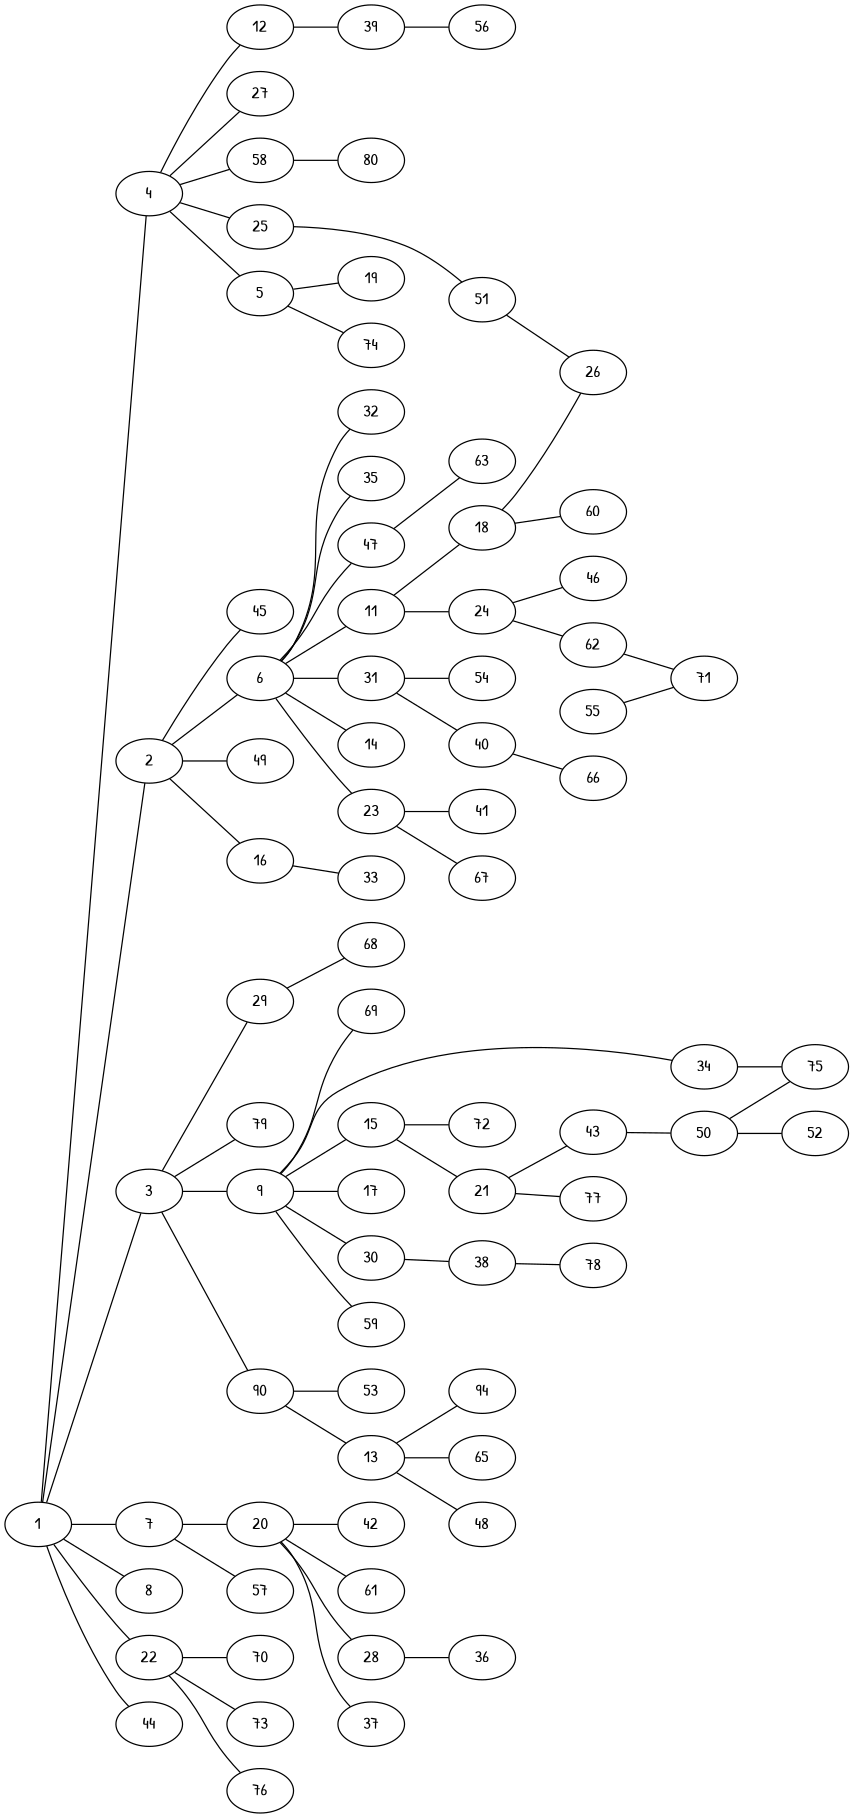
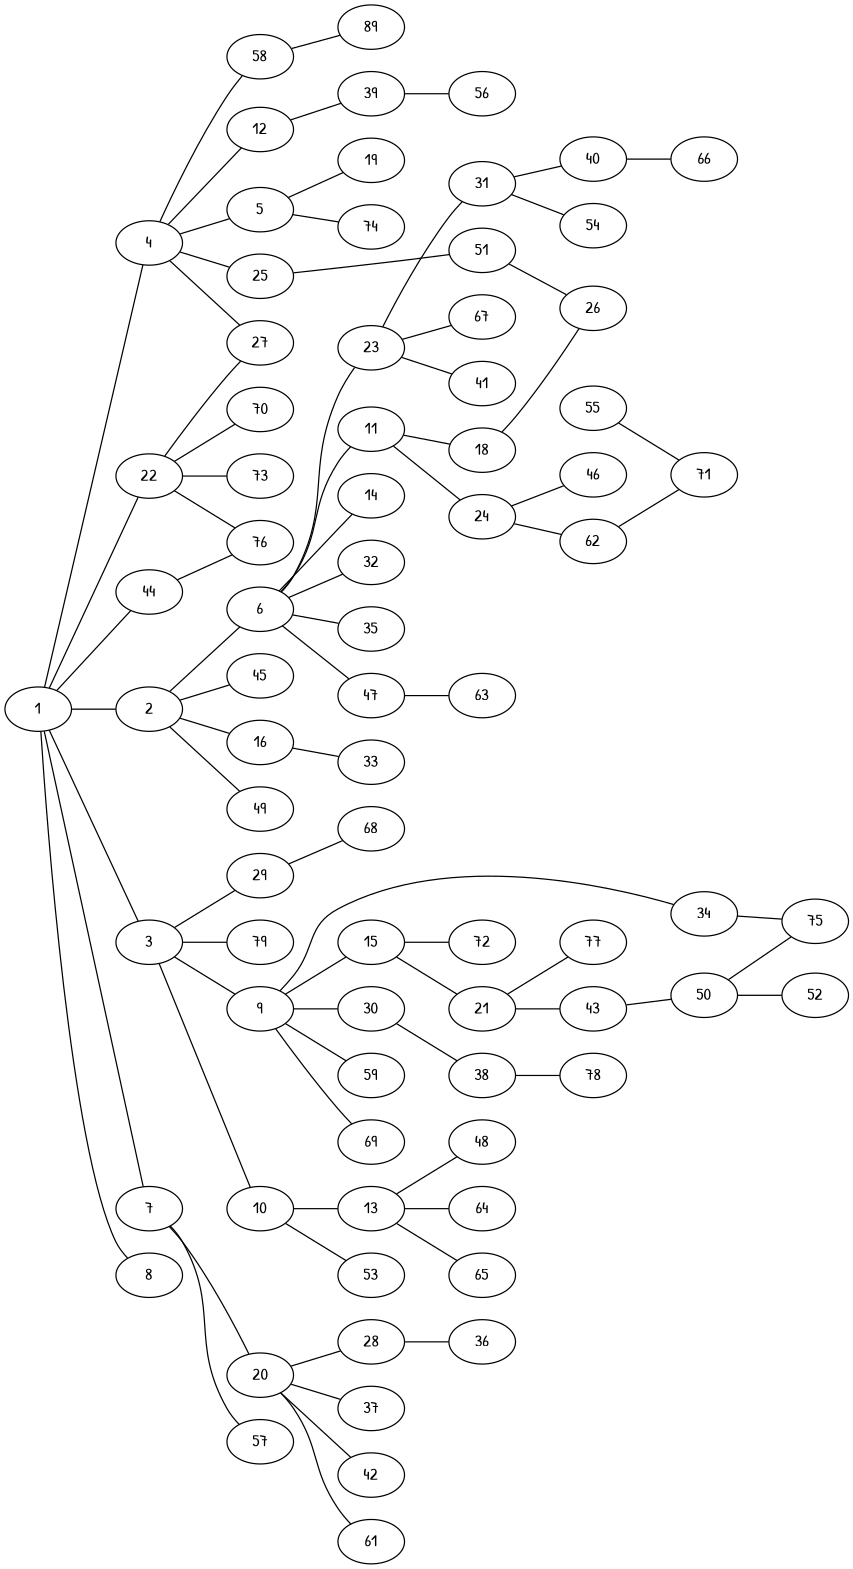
  graph {
    fontname="Patrick Hand"
    rankdir=LR
    node [fontname="Patrick Hand"]
    edge [fontname="Patrick Hand"]
    1
    2
    3
    4
    7
    8
    22
    44
    6
    16
    45
    49
    9
-   10 [label=90]
+   10
    29
    79
    5
    12
    25
    27
    58
    20
    57
    70
    73
    76
    11
    14
    23
    32
    35
    47
    33
    15
-   17
    30
    34
    59
    69
    13
    53
    68
    19
    74
    39
    51
-   80
+   80 [label=89]
    28
    37
    42
    61
    18
    24
    31
    41
    67
    63
    21
    72
    38
    75
    48
-   64 [label=94]
+   64
    65
    56
    26
-   60
    46
    62
    40
    54
    36
    43
    77
    78
    71
    50
    52
    66
    55
    1 -- 2
    1 -- 3
    1 -- 4
    1 -- 7
    1 -- 8
    1 -- 22
    1 -- 44
    2 -- 6
    2 -- 16
    2 -- 45
    2 -- 49
    3 -- 9
    3 -- 10
    3 -- 29
    3 -- 79
    4 -- 5
    4 -- 12
    4 -- 25
    4 -- 27
    4 -- 58
    7 -- 20
    7 -- 57
+   22 -- 27
    22 -- 70
    22 -- 73
    22 -- 76
+   44 -- 76
    6 -- 11
    6 -- 14
    6 -- 23
    6 -- 32
    6 -- 35
    6 -- 47
    16 -- 33
    9 -- 15
-   9 -- 17
    9 -- 30
    9 -- 34
    9 -- 59
    9 -- 69
    10 -- 13
    10 -- 53
    29 -- 68
    5 -- 19
    5 -- 74
    12 -- 39
    25 -- 51
    58 -- 80
    20 -- 28
    20 -- 37
    20 -- 42
    20 -- 61
    11 -- 18
    11 -- 24
-   6 -- 31
+   23 -- 31
    23 -- 41
    23 -- 67
    47 -- 63
    15 -- 21
    15 -- 72
    30 -- 38
    34 -- 75
    13 -- 48
    13 -- 64
    13 -- 65
    39 -- 56
    51 -- 26
    28 -- 36
    18 -- 26
-   18 -- 60
    24 -- 46
    24 -- 62
    31 -- 40
    31 -- 54
    21 -- 43
    21 -- 77
    38 -- 78
    62 -- 71
    40 -- 66
    43 -- 50
    50 -- 75
    50 -- 52
    55 -- 71
  }
